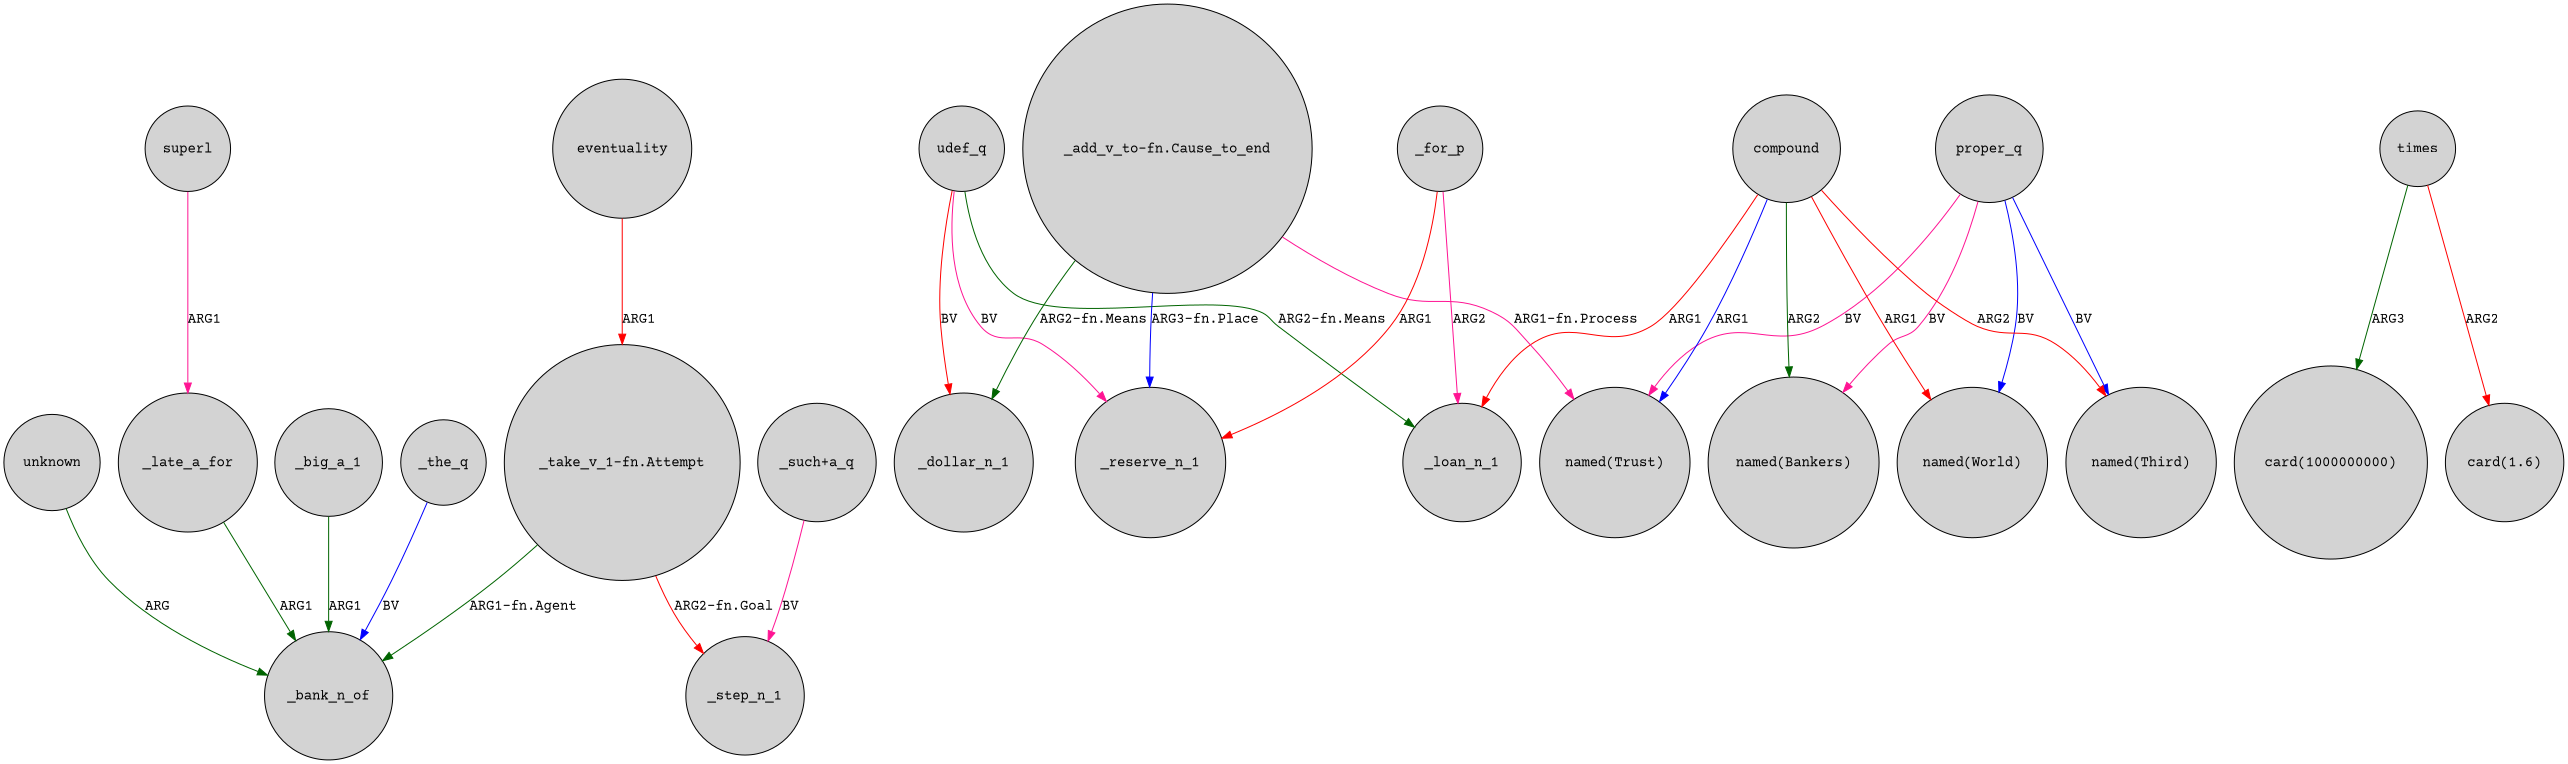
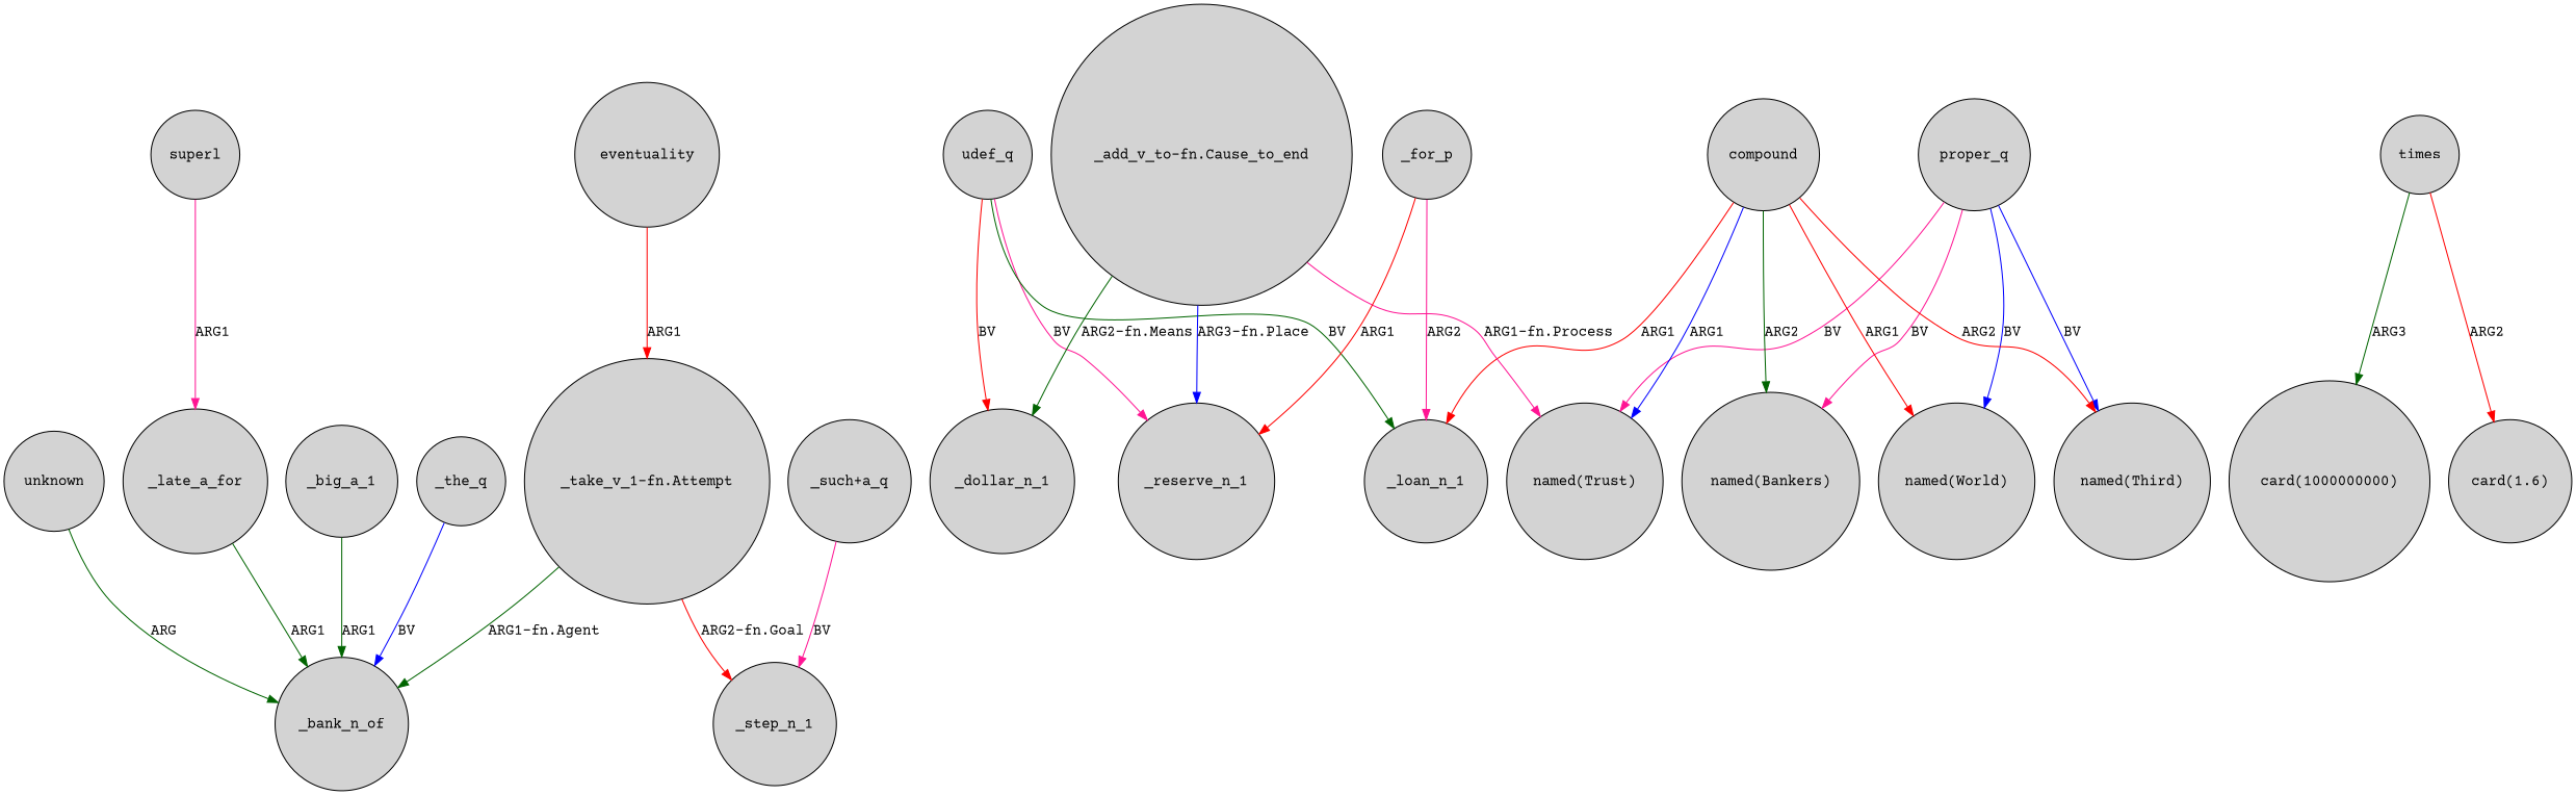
  digraph {
    fontname="Courier Prime"
    node [fontname="Courier Prime" shape=circle style=filled]
    edge [color=darkgreen fontname="Courier Prime"]
    _big_a_1
    _bank_n_of
    udef_q
    _dollar_n_1
    _reserve_n_1
    _loan_n_1
    proper_q
    "named(Trust)"
    "named(Bankers)"
    "named(Third)"
    "named(World)"
    _the_q
    unknown
    times
    "card(1000000000)"
    "card(1.6)"
    "_such+a_q"
    _step_n_1
    compound
    "_add_v_to-fn.Cause_to_end"
    superl
    _late_a_for
    _for_p
    "_take_v_1-fn.Attempt"
    eventuality
    _big_a_1 -> _bank_n_of [label=ARG1]
    udef_q -> _dollar_n_1 [color=red label=BV]
    udef_q -> _reserve_n_1 [color=deeppink label=BV]
-   udef_q -> _loan_n_1 [label="ARG2-fn.Means"]
+   udef_q -> _loan_n_1 [label=BV]
    proper_q -> "named(Trust)" [color=deeppink label=BV]
    proper_q -> "named(Bankers)" [color=deeppink label=BV]
    proper_q -> "named(Third)" [color=blue label=BV]
    proper_q -> "named(World)" [color=blue label=BV]
    _the_q -> _bank_n_of [color=blue label=BV]
    unknown -> _bank_n_of [label=ARG]
    times -> "card(1000000000)" [label=ARG3]
    times -> "card(1.6)" [color=red label=ARG2]
    "_such+a_q" -> _step_n_1 [color=deeppink label=BV]
    compound -> _loan_n_1 [color=red label=ARG1]
    compound -> "named(Trust)" [color=blue label=ARG1]
    compound -> "named(Bankers)" [label=ARG2]
    compound -> "named(Third)" [color=red label=ARG2]
    compound -> "named(World)" [color=red label=ARG1]
    "_add_v_to-fn.Cause_to_end" -> _dollar_n_1 [label="ARG2-fn.Means"]
    "_add_v_to-fn.Cause_to_end" -> _reserve_n_1 [color=blue label="ARG3-fn.Place"]
    "_add_v_to-fn.Cause_to_end" -> "named(Trust)" [color=deeppink label="ARG1-fn.Process"]
    superl -> _late_a_for [color=deeppink label=ARG1]
    _late_a_for -> _bank_n_of [label=ARG1]
    _for_p -> _reserve_n_1 [color=red label=ARG1]
    _for_p -> _loan_n_1 [color=deeppink label=ARG2]
    "_take_v_1-fn.Attempt" -> _bank_n_of [label="ARG1-fn.Agent"]
    "_take_v_1-fn.Attempt" -> _step_n_1 [color=red label="ARG2-fn.Goal"]
    eventuality -> "_take_v_1-fn.Attempt" [color=red label=ARG1]
  }
